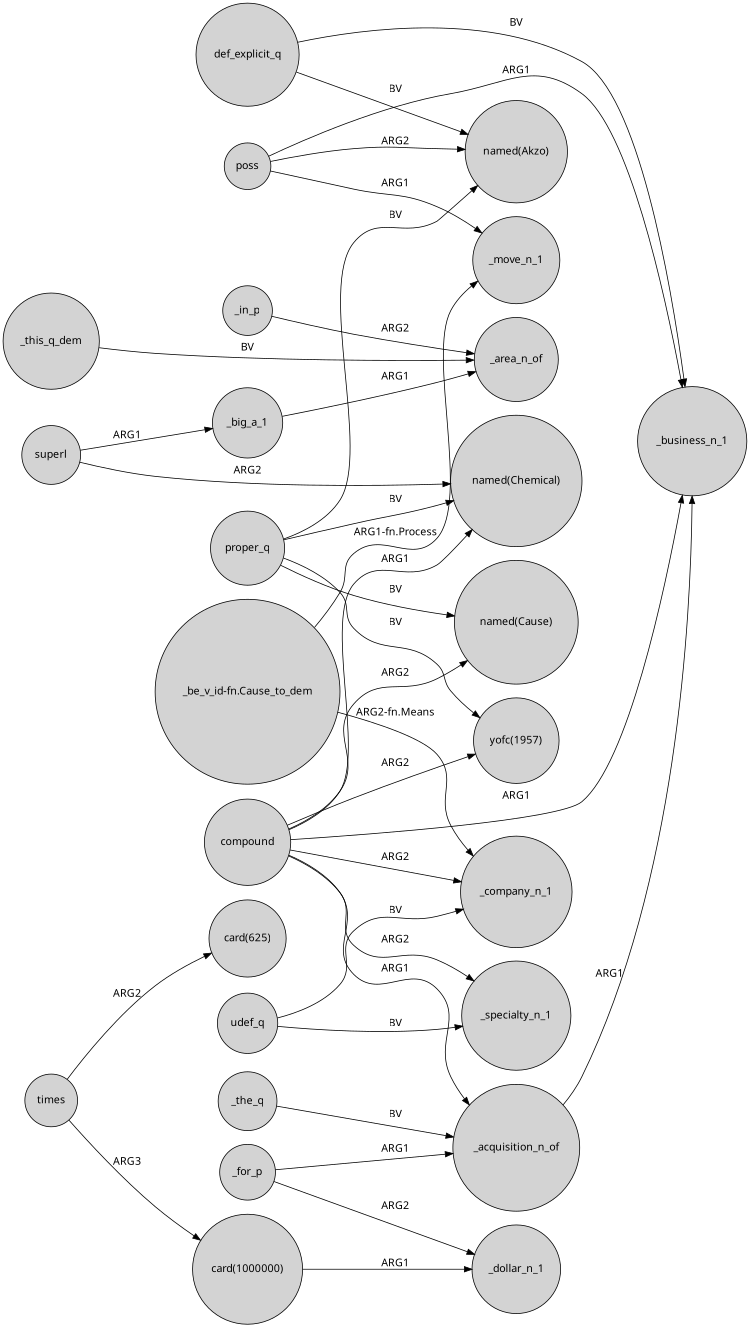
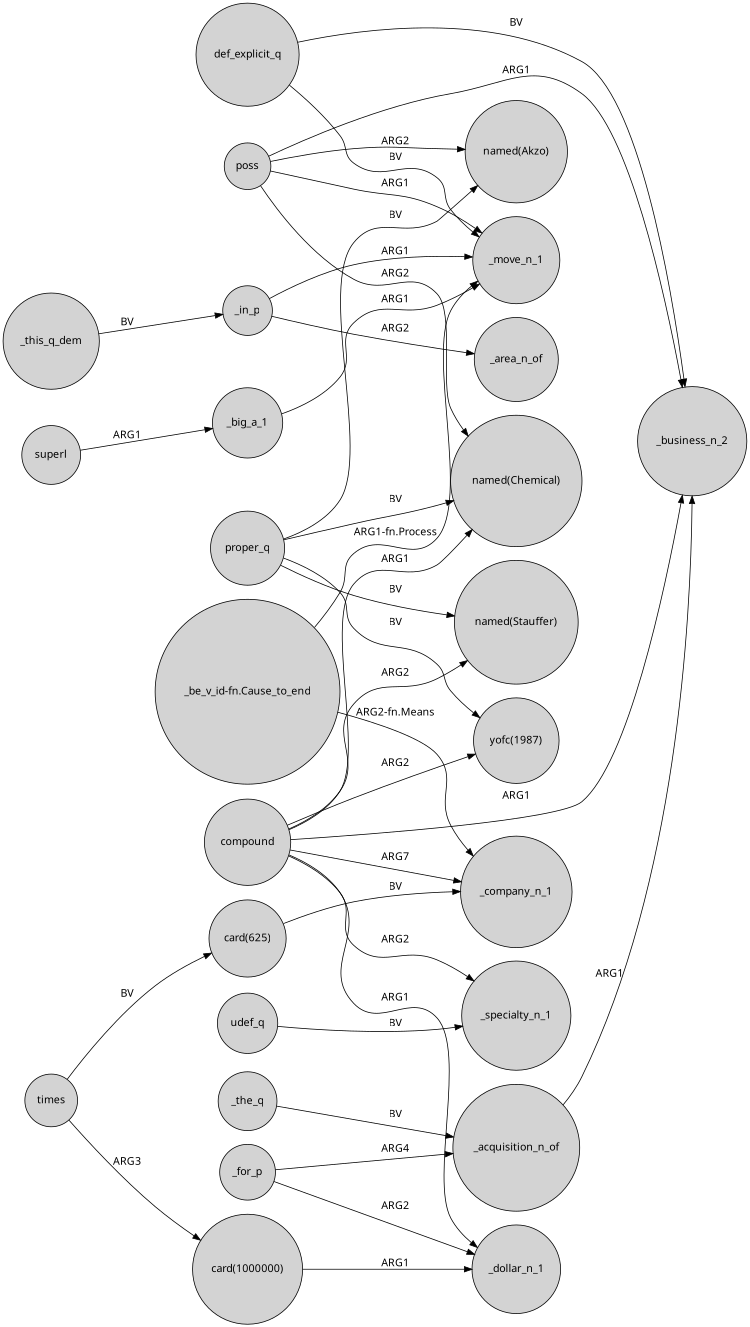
  digraph {
    fontname="Noto Sans"
    rankdir=LR
    node [fontname="Noto Sans" shape=circle style=filled]
    edge [fontname="Noto Sans"]
    def_explicit_q
-   _business_n_1
+   _business_n_1 [label=_business_n_2]
    _move_n_1
    poss
    "named(Chemical)"
    "named(Akzo)"
    compound
    _company_n_1
    _acquisition_n_of
    _specialty_n_1
-   "yofc(1987)" [label="yofc(1957)"]
-   "named(Stauffer)" [label="named(Cause)"]
-   "_be_v_id-fn.Cause_to_end" [label="_be_v_id-fn.Cause_to_dem"]
+   "yofc(1987)"
+   "named(Stauffer)"
+   "_be_v_id-fn.Cause_to_end"
    udef_q
    times
    "card(1000000)"
    "card(625)"
    _dollar_n_1
    _the_q
    _for_p
    proper_q
    _in_p
    _area_n_of
    _big_a_1
    superl
    _this_q_dem
    def_explicit_q -> _business_n_1 [label=BV]
-   def_explicit_q -> "named(Akzo)" [label=BV]
+   def_explicit_q -> _move_n_1 [label=BV]
    poss -> _business_n_1 [label=ARG1]
    poss -> _move_n_1 [label=ARG1]
-   superl -> "named(Chemical)" [label=ARG2]
+   poss -> "named(Chemical)" [label=ARG2]
    poss -> "named(Akzo)" [label=ARG2]
    compound -> _business_n_1 [label=ARG1]
    compound -> "named(Chemical)" [label=ARG1]
-   compound -> _company_n_1 [label=ARG2]
-   compound -> _acquisition_n_of [label=ARG1]
+   compound -> _company_n_1 [label=ARG7]
+   compound -> _dollar_n_1 [label=ARG1]
    compound -> _specialty_n_1 [label=ARG2]
    compound -> "yofc(1987)" [label=ARG2]
    compound -> "named(Stauffer)" [label=ARG2]
    _acquisition_n_of -> _business_n_1 [label=ARG1]
    "_be_v_id-fn.Cause_to_end" -> _move_n_1 [label="ARG1-fn.Process"]
    "_be_v_id-fn.Cause_to_end" -> _company_n_1 [label="ARG2-fn.Means"]
-   udef_q -> _company_n_1 [label=BV]
+   "card(625)" -> _company_n_1 [label=BV]
    udef_q -> _specialty_n_1 [label=BV]
    times -> "card(1000000)" [label=ARG3]
-   times -> "card(625)" [label=ARG2]
+   times -> "card(625)" [label=BV]
    "card(1000000)" -> _dollar_n_1 [label=ARG1]
    _the_q -> _acquisition_n_of [label=BV]
-   _for_p -> _acquisition_n_of [label=ARG1]
+   _for_p -> _acquisition_n_of [label=ARG4]
    _for_p -> _dollar_n_1 [label=ARG2]
    proper_q -> "named(Chemical)" [label=BV]
    proper_q -> "named(Akzo)" [label=BV]
    proper_q -> "yofc(1987)" [label=BV]
    proper_q -> "named(Stauffer)" [label=BV]
+   _in_p -> _move_n_1 [label=ARG1]
    _in_p -> _area_n_of [label=ARG2]
-   _big_a_1 -> _area_n_of [label=ARG1]
+   _big_a_1 -> _move_n_1 [label=ARG1]
    superl -> _big_a_1 [label=ARG1]
-   _this_q_dem -> _area_n_of [label=BV]
+   _this_q_dem -> _in_p [label=BV]
  }
